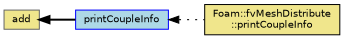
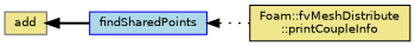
  digraph {
    rankdir=LR
    node [fillcolor=khaki fontname=Helvetica fontsize=10 shape=record style=filled]
    edge [color=black dir=back fontname=Helvetica fontsize=10 labelfontname=Helvetica labelfontsize=10]
-   n1 [color=blue fillcolor=lightblue fontcolor=black height=0.2 label=printCoupleInfo width=0.4]
+   n1 [color=blue fillcolor=lightblue fontcolor=black height=0.2 label=findSharedPoints width=0.4]
    n2 [color=black height=0.2 label="Foam::fvMeshDistribute\l::printCoupleInfo" width=0.4]
    n3 [color=gray40 height=0.2 label=add width=0.4]
    n1 -> n2 [style=dotted]
    n3 -> n1 [style=bold]
  }
